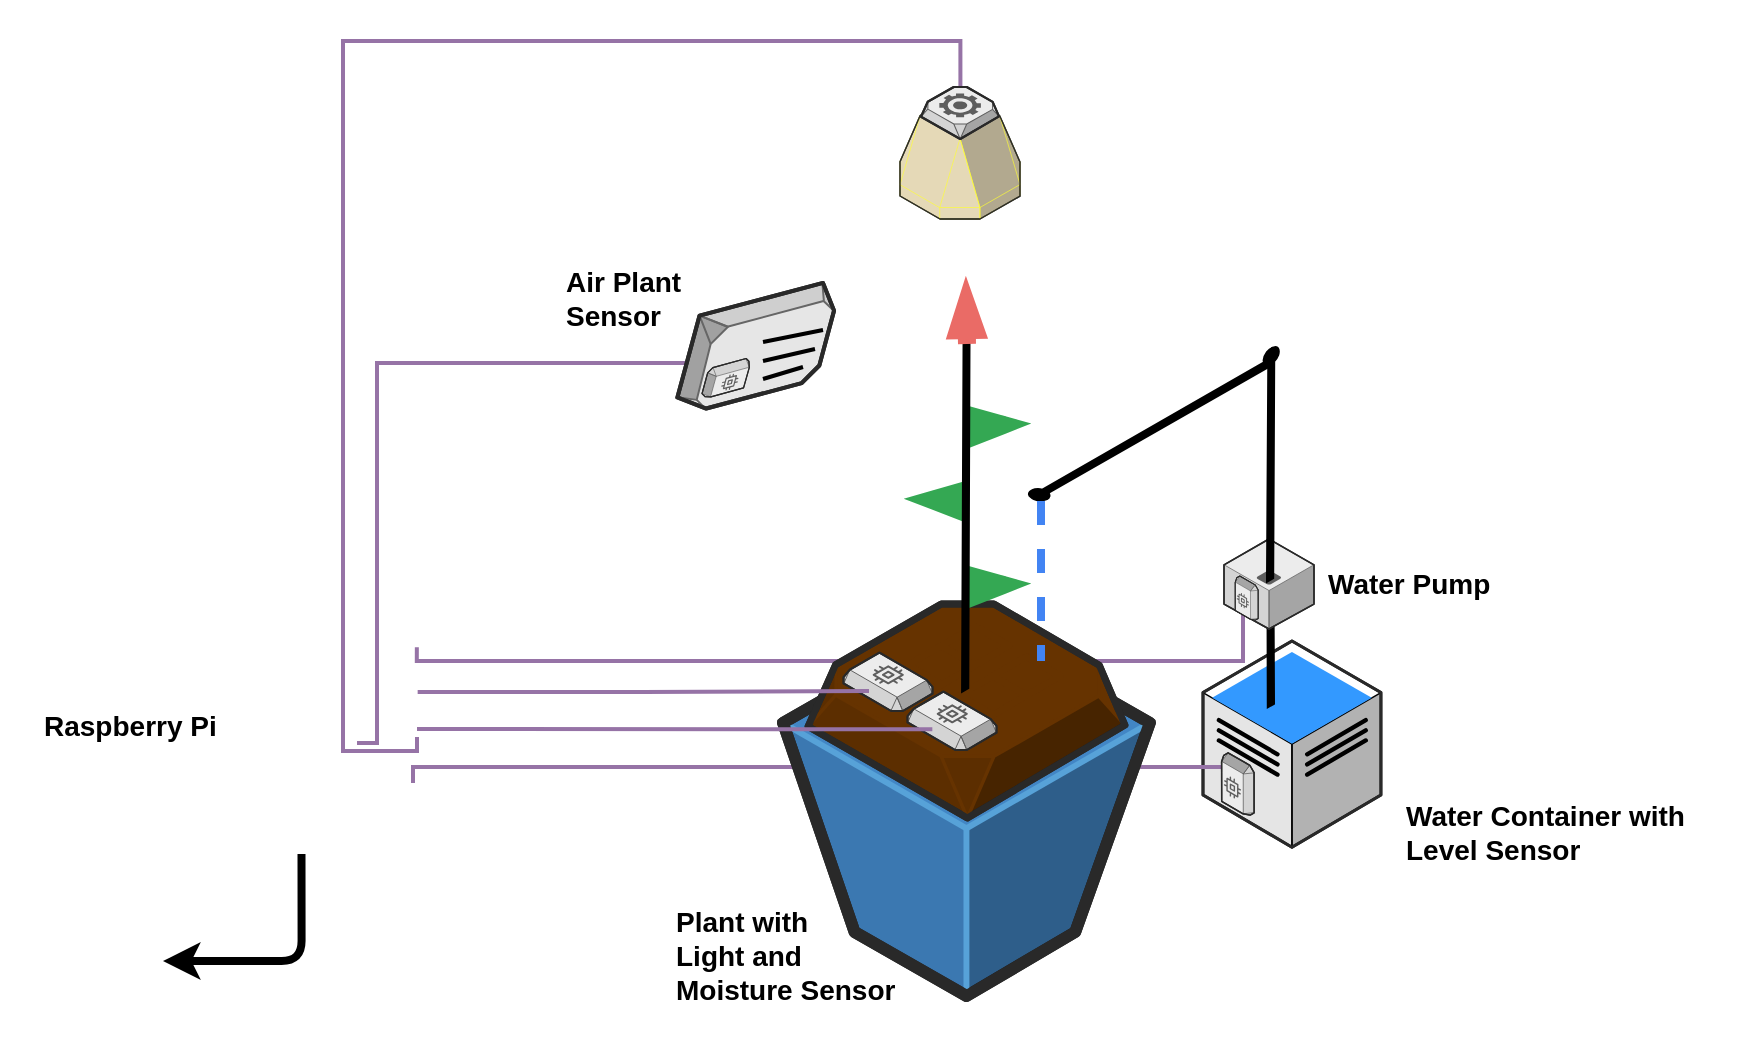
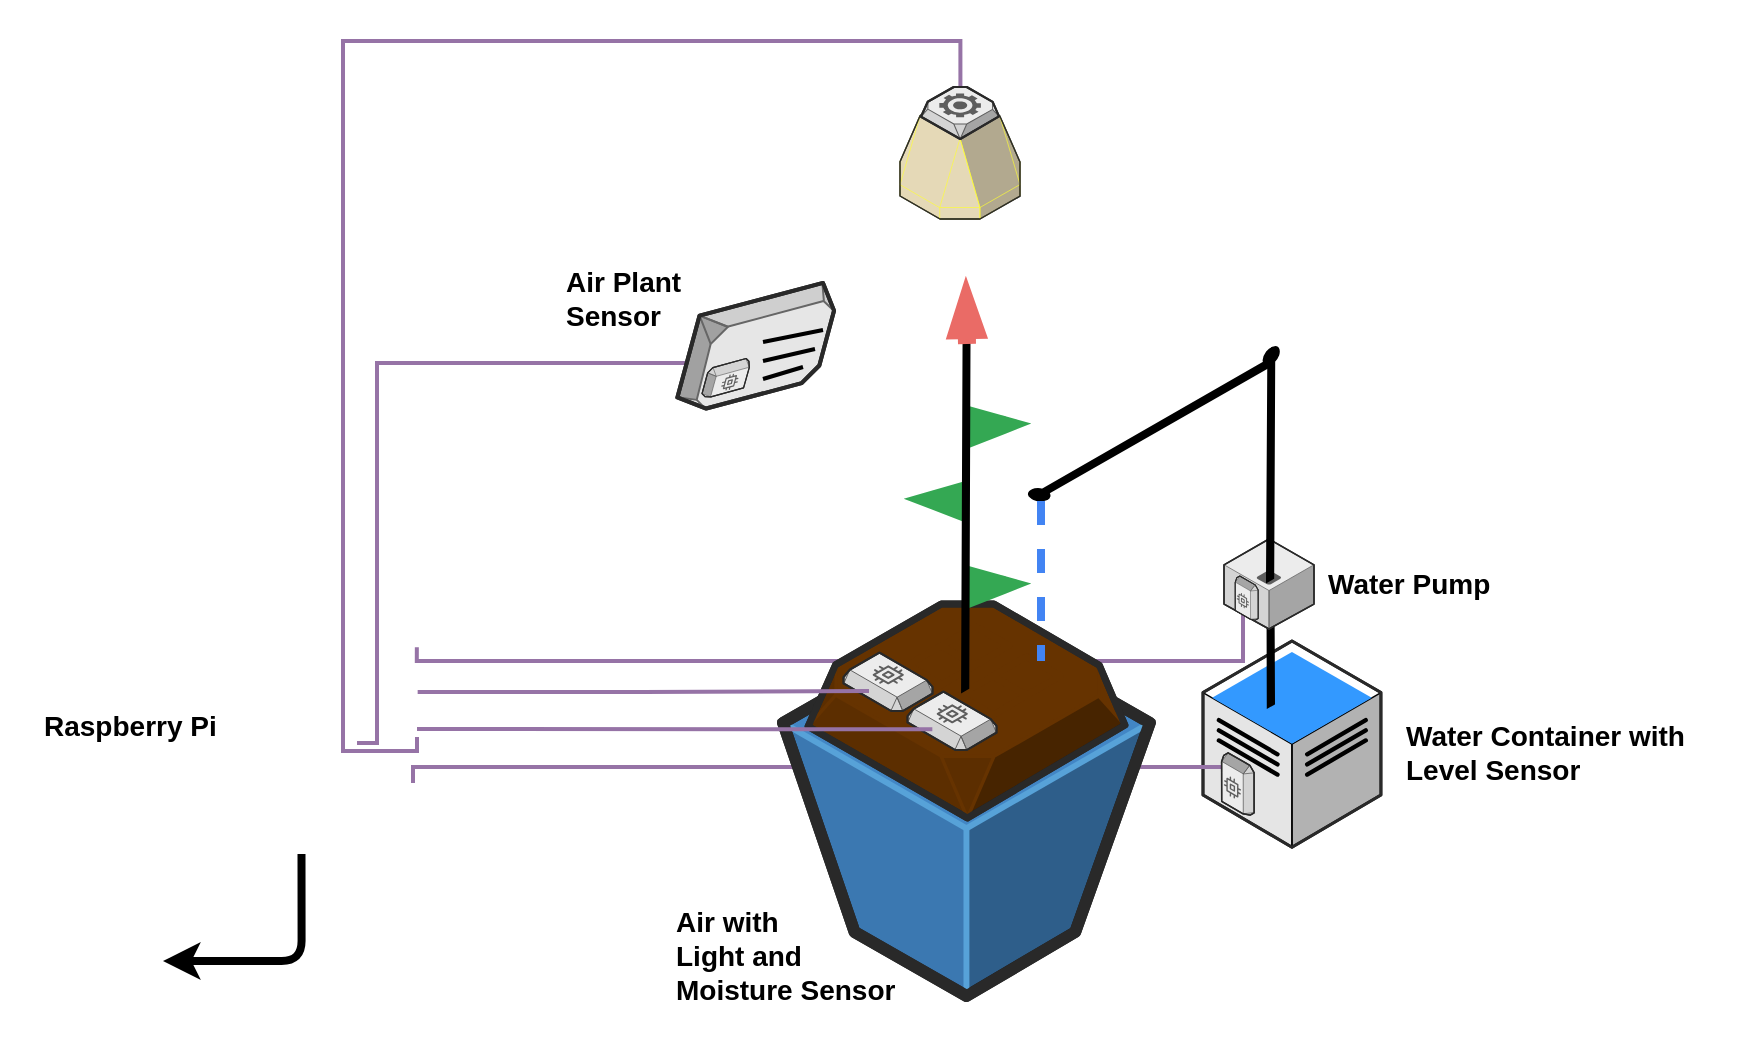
  <mxCell id="0" />
  <mxCell id="1" parent="0" />
  <mxCell id="2" value="" style="edgeStyle=orthogonalEdgeStyle;fontSize=12;html=1;endArrow=none;endFill=0;rounded=0;strokeWidth=2;endSize=4;startSize=4;dashed=0;strokeColor=#9673a6;fillColor=#e1d5e7;" edge="1" parent="1"><mxGeometry width="100" relative="1" as="geometry"><mxPoint x="381" y="181" as="sourcePoint" /><mxPoint x="178" y="371" as="targetPoint" /><Array as="points"><mxPoint x="188" y="181" /><mxPoint x="188" y="371" /></Array></mxGeometry></mxCell>
  <mxCell id="3" value="" style="edgeStyle=orthogonalEdgeStyle;fontSize=12;html=1;endArrow=none;endFill=0;rounded=0;strokeWidth=2;endSize=4;startSize=4;dashed=0;strokeColor=#9673a6;exitX=0.5;exitY=0;exitDx=0;exitDy=0;fillColor=#e1d5e7;entryX=0.5;entryY=0;entryDx=0;entryDy=0;" edge="1" parent="1" target="19"><mxGeometry width="100" relative="1" as="geometry"><mxPoint x="479.714" y="52.738" as="sourcePoint" /><mxPoint x="201" y="310" as="targetPoint" /><Array as="points"><mxPoint x="479" y="20" /><mxPoint x="171" y="20" /><mxPoint x="171" y="375" /><mxPoint x="208" y="375" /></Array></mxGeometry></mxCell>
  <mxCell id="4" value="" style="shape=image;html=1;verticalAlign=top;verticalLabelPosition=bottom;labelBackgroundColor=#ffffff;imageAspect=0;aspect=fixed;image=https://cdn4.iconfinder.com/data/icons/logos-and-brands/512/272_Raspberry_Pi_logo-128.png;dashed=1;dashPattern=1 2;strokeColor=#66FF66;fillColor=#3399FF;gradientColor=none;" vertex="1" parent="1"><mxGeometry x="479.5" y="210" width="28" height="28" as="geometry" /></mxCell>
  <mxCell id="5" value="" style="edgeStyle=orthogonalEdgeStyle;fontSize=12;html=1;endArrow=none;endFill=0;rounded=0;strokeWidth=2;endSize=4;startSize=4;dashed=0;strokeColor=#9673a6;fillColor=#e1d5e7;exitX=0.116;exitY=0.001;exitDx=0;exitDy=0;exitPerimeter=0;" edge="1" parent="1" source="19"><mxGeometry width="100" relative="1" as="geometry"><mxPoint x="265.5" y="359" as="sourcePoint" /><mxPoint x="621" y="295" as="targetPoint" /><Array as="points"><mxPoint x="621" y="330" /></Array></mxGeometry></mxCell>
  <mxCell id="6" value="" style="verticalLabelPosition=bottom;html=1;verticalAlign=top;strokeWidth=1;align=center;outlineConnect=0;dashed=0;outlineConnect=0;shape=mxgraph.aws3d.dataCenter;aspect=fixed;dashPattern=1 2;" vertex="1" parent="1"><mxGeometry x="601" y="320" width="88.969" height="103.091" as="geometry" /></mxCell>
  <mxCell id="7" value="" style="edgeStyle=orthogonalEdgeStyle;fontSize=12;html=1;endArrow=none;endFill=0;rounded=0;strokeWidth=2;endSize=4;startSize=4;dashed=0;strokeColor=#9673a6;fillColor=#e1d5e7;exitX=0.685;exitY=0.015;exitDx=0;exitDy=0;exitPerimeter=0;" edge="1" parent="1"><mxGeometry width="100" relative="1" as="geometry"><mxPoint x="207" y="390" as="sourcePoint" /><mxPoint x="612" y="387" as="targetPoint" /><Array as="points"><mxPoint x="206" y="383" /><mxPoint x="612" y="383" /></Array></mxGeometry></mxCell>
  <mxCell id="8" value="" style="edgeStyle=orthogonalEdgeStyle;fontSize=12;html=1;endArrow=blockThin;endFill=1;rounded=0;strokeWidth=9;endSize=4;startSize=4;strokeColor=#34A853;dashed=0;" edge="1" parent="1"><mxGeometry width="100" relative="1" as="geometry"><mxPoint x="475.5" y="249" as="sourcePoint" /><mxPoint x="455.5" y="249" as="targetPoint" /></mxGeometry></mxCell>
  <mxCell id="9" value="" style="edgeStyle=orthogonalEdgeStyle;fontSize=12;html=1;endArrow=blockThin;endFill=1;rounded=0;strokeWidth=9;endSize=4;startSize=4;strokeColor=#34A853;dashed=0;" edge="1" parent="1"><mxGeometry width="100" relative="1" as="geometry"><mxPoint x="491" y="211.5" as="sourcePoint" /><mxPoint x="511" y="211.5" as="targetPoint" /></mxGeometry></mxCell>
  <mxCell id="10" value="" style="verticalLabelPosition=bottom;html=1;verticalAlign=top;strokeWidth=1;align=center;outlineConnect=0;dashed=0;outlineConnect=0;shape=mxgraph.aws3d.s3Bucket;fillColor=#4286c5;strokeColor=#57A2D8;aspect=fixed;" vertex="1" parent="1"><mxGeometry x="391" y="308.505" width="183.437" height="188.995" as="geometry" /></mxCell>
  <mxCell id="11" value="" style="verticalLabelPosition=bottom;html=1;verticalAlign=top;strokeWidth=1;align=center;outlineConnect=0;dashed=0;outlineConnect=0;shape=mxgraph.aws3d.ami2;aspect=fixed;fillColor=#663300;strokeColor=#663300;" vertex="1" parent="1"><mxGeometry x="403.545" y="301.498" width="158.423" height="107.005" as="geometry" /></mxCell>
  <mxCell id="12" value="" style="verticalLabelPosition=bottom;html=1;verticalAlign=top;strokeWidth=1;align=center;outlineConnect=0;dashed=0;outlineConnect=0;shape=mxgraph.aws3d.ebs2;fillColor=#ECECEC;strokeColor=#5E5E5E;aspect=fixed;" vertex="1" parent="1"><mxGeometry x="421.273" y="325.817" width="44.469" height="29.183" as="geometry" /></mxCell>
  <mxCell id="13" value="" style="edgeStyle=orthogonalEdgeStyle;fontSize=12;html=1;endArrow=blockThin;endFill=1;rounded=0;strokeWidth=9;endSize=4;startSize=4;strokeColor=#34A853;dashed=0;" edge="1" parent="1"><mxGeometry width="100" relative="1" as="geometry"><mxPoint x="491" y="291.5" as="sourcePoint" /><mxPoint x="511" y="291.5" as="targetPoint" /></mxGeometry></mxCell>
  <mxCell id="14" value="" style="verticalLabelPosition=bottom;html=1;verticalAlign=top;strokeWidth=1;align=center;outlineConnect=0;dashed=0;outlineConnect=0;shape=mxgraph.aws3d.arrowlessNE;fillColor=#000000;aspect=fixed;rotation=120;" vertex="1" parent="1"><mxGeometry x="398.545" y="201.5" width="168.15" height="95.887" as="geometry" /></mxCell>
  <mxCell id="15" value="" style="edgeStyle=orthogonalEdgeStyle;fontSize=12;html=1;endArrow=blockThin;endFill=1;rounded=0;strokeWidth=9;endSize=4;startSize=4;strokeColor=#EA6B66;dashed=0;" edge="1" parent="1"><mxGeometry width="100" relative="1" as="geometry"><mxPoint x="483" y="171.5" as="sourcePoint" /><mxPoint x="482.5" y="141.5" as="targetPoint" /><Array as="points"><mxPoint x="482.5" y="171.5" /></Array></mxGeometry></mxCell>
  <mxCell id="16" value="" style="verticalLabelPosition=bottom;html=1;verticalAlign=top;strokeWidth=1;align=center;outlineConnect=0;dashed=0;outlineConnect=0;shape=mxgraph.aws3d.arrowlessNE;fillColor=#000000;aspect=fixed;dashPattern=1 2;" vertex="1" parent="1"><mxGeometry x="514" y="180.5" width="121" height="69" as="geometry" /></mxCell>
  <mxCell id="17" value="" style="edgeStyle=orthogonalEdgeStyle;fontSize=12;html=1;endArrow=none;endFill=0;rounded=0;strokeWidth=4;endSize=4;startSize=4;dashed=1;strokeColor=#4284F3;" edge="1" parent="1"><mxGeometry width="100" relative="1" as="geometry"><mxPoint x="520" y="250" as="sourcePoint" /><mxPoint x="520" y="330" as="targetPoint" /></mxGeometry></mxCell>
  <mxCell id="18" value="" style="shape=image;html=1;verticalAlign=top;verticalLabelPosition=bottom;labelBackgroundColor=#ffffff;imageAspect=0;aspect=fixed;image=https://cdn4.iconfinder.com/data/icons/logos-and-brands/512/272_Raspberry_Pi_logo-128.png;dashed=1;dashPattern=1 2;strokeColor=#66FF66;fillColor=#3399FF;gradientColor=none;" vertex="1" parent="1"><mxGeometry x="455" y="247" width="28" height="28" as="geometry" /></mxCell>
  <mxCell id="19" value="" style="shape=image;verticalLabelPosition=bottom;labelBackgroundColor=#ffffff;verticalAlign=top;aspect=fixed;imageAspect=0;image=https://encrypted-tbn0.gstatic.com/images?q=tbn:ANd9GcQDYu6c2Cwm9qdgJySkFIrWOC2N2x60STunmW6X9x-X503XwpAFLw&amp;s;rotation=90;" vertex="1" parent="1"><mxGeometry x="111" y="329.5" width="117" height="77" as="geometry" /></mxCell>
  <mxCell id="20" value="" style="verticalLabelPosition=bottom;html=1;verticalAlign=top;strokeWidth=1;align=center;outlineConnect=0;dashed=0;outlineConnect=0;shape=mxgraph.aws3d.glacier;fillColor=#FFF2CC;strokeColor=#FFFF33;aspect=fixed;dashPattern=1 2;rotation=0;" vertex="1" parent="1"><mxGeometry x="449.5" y="46" width="60" height="63" as="geometry" /></mxCell>
  <mxCell id="21" value="" style="verticalLabelPosition=bottom;html=1;verticalAlign=top;strokeWidth=1;align=center;outlineConnect=0;dashed=0;outlineConnect=0;shape=mxgraph.aws3d.worker;fillColor=#ECECEC;strokeColor=#5E5E5E;aspect=fixed;dashPattern=1 2;" vertex="1" parent="1"><mxGeometry x="460" y="43" width="39" height="26" as="geometry" /></mxCell>
  <mxCell id="22" value="" style="verticalLabelPosition=bottom;html=1;verticalAlign=top;strokeWidth=1;align=center;outlineConnect=0;dashed=0;outlineConnect=0;shape=mxgraph.aws3d.ebs2;fillColor=#ECECEC;strokeColor=#5E5E5E;aspect=fixed;" vertex="1" parent="1"><mxGeometry x="453.273" y="345.317" width="44.469" height="29.183" as="geometry" /></mxCell>
  <mxCell id="23" value="" style="edgeStyle=orthogonalEdgeStyle;fontSize=12;html=1;endArrow=none;endFill=0;rounded=0;strokeWidth=2;endSize=4;startSize=4;dashed=0;strokeColor=#9673a6;fillColor=#e1d5e7;exitX=0.25;exitY=0;exitDx=0;exitDy=0;" edge="1" parent="1"><mxGeometry width="100" relative="1" as="geometry"><mxPoint x="208.333" y="345.5" as="sourcePoint" /><mxPoint x="434" y="345" as="targetPoint" /><Array as="points"><mxPoint x="321" y="345" /></Array></mxGeometry></mxCell>
  <mxCell id="24" value="" style="edgeStyle=orthogonalEdgeStyle;fontSize=12;html=1;endArrow=none;endFill=0;rounded=0;strokeWidth=2;endSize=4;startSize=4;dashed=0;strokeColor=#9673a6;fillColor=#e1d5e7;" edge="1" parent="1"><mxGeometry width="100" relative="1" as="geometry"><mxPoint x="208" y="364" as="sourcePoint" /><mxPoint x="465.667" y="364.167" as="targetPoint" /><Array as="points"><mxPoint x="239" y="364" /></Array></mxGeometry></mxCell>
  <mxCell id="25" value="" style="verticalLabelPosition=bottom;html=1;verticalAlign=top;strokeWidth=1;align=center;outlineConnect=0;dashed=0;outlineConnect=0;shape=stencil(nZJhDoIwDIVPs79mbomRnwblAp5g4pTF2ZINQW/voMyogFETEsL36Gv3ViZTX6hSM8GVL3VeMblmQtTKGbWzAYugFATlYsYJgDprYtsSK2K+cnjSjdlX/e8GCu1MrzbEFoIs5IbxVcDtI9McAUJrg+CZyN7EAzp9dHiB/YsQZWqbo0UXAL27VoBA42ejdQdj7UgVE1LKJMmyD6Wlao84EKJ8xrqN89qHNo+h3Qjw/nvMO1pYA08WMbSHxXz5s8dgjMdlfu/B/xkjt+j1VJKBT4RJFzTchkAGC9FR2uIO3AE=);aspect=fixed;dashPattern=1 2;fillColor=#3399FF;gradientColor=none;overflow=visible;" vertex="1" parent="1"><mxGeometry x="605.571" y="325.445" width="79.79" height="45.897" as="geometry" /></mxCell>
  <mxCell id="26" value="" style="verticalLabelPosition=bottom;html=1;verticalAlign=top;strokeWidth=1;align=center;outlineConnect=0;dashed=0;outlineConnect=0;shape=mxgraph.aws3d.ebs2;fillColor=#ECECEC;strokeColor=#5E5E5E;aspect=fixed;dashPattern=1 2;rotation=-120;" vertex="1" parent="1"><mxGeometry x="601.714" y="381.527" width="32.481" height="21.183" as="geometry" /></mxCell>
  <mxCell id="27" value="" style="verticalLabelPosition=bottom;html=1;verticalAlign=top;strokeWidth=1;align=center;outlineConnect=0;dashed=0;outlineConnect=0;shape=mxgraph.aws3d.arrowlessNE;fillColor=#000000;aspect=fixed;dashPattern=1 2;rotation=120;" vertex="1" parent="1"><mxGeometry x="602" y="297" width="66" height="38" as="geometry" /></mxCell>
  <mxCell id="28" value="" style="verticalLabelPosition=bottom;html=1;verticalAlign=top;strokeWidth=1;align=center;outlineConnect=0;dashed=0;outlineConnect=0;shape=mxgraph.aws3d.application_server;fillColor=#ECECEC;strokeColor=#5E5E5E;aspect=fixed;dashPattern=1 2;" vertex="1" parent="1"><mxGeometry x="611.5" y="269" width="45" height="45" as="geometry" /></mxCell>
  <mxCell id="29" value="" style="verticalLabelPosition=bottom;html=1;verticalAlign=top;strokeWidth=1;align=center;outlineConnect=0;dashed=0;outlineConnect=0;shape=mxgraph.aws3d.arrowlessNE;fillColor=#000000;aspect=fixed;dashPattern=1 2;rotation=120;" vertex="1" parent="1"><mxGeometry x="583" y="202" width="104" height="59" as="geometry" /></mxCell>
  <mxCell id="30" value="" style="verticalLabelPosition=bottom;html=1;verticalAlign=top;strokeWidth=1;align=center;outlineConnect=0;dashed=0;outlineConnect=0;shape=mxgraph.aws3d.ebs2;fillColor=#ECECEC;strokeColor=#5E5E5E;aspect=fixed;dashPattern=1 2;rotation=-120;" vertex="1" parent="1"><mxGeometry x="611" y="291.5" width="23" height="15" as="geometry" /></mxCell>
  <mxCell id="31" value="" style="endArrow=classic;html=1;strokeColor=#000000;strokeWidth=4;edgeStyle=orthogonalEdgeStyle;exitX=1;exitY=0.75;exitDx=0;exitDy=0;" edge="1" parent="1" source="19"><mxGeometry width="50" height="50" relative="1" as="geometry"><mxPoint x="181" y="570" as="sourcePoint" /><mxPoint x="81" y="480" as="targetPoint" /><Array as="points"><mxPoint x="150" y="480" /></Array></mxGeometry></mxCell>
  <mxCell id="32" value="" style="group" vertex="1" connectable="0" parent="1"><mxGeometry x="331" y="142" width="92" height="60" as="geometry" /></mxCell>
  <mxCell id="33" value="" style="group" vertex="1" connectable="0" parent="32"><mxGeometry width="92" height="60" as="geometry" /></mxCell>
  <mxCell id="34" value="" style="verticalLabelPosition=bottom;html=1;verticalAlign=top;strokeWidth=1;align=center;outlineConnect=0;dashed=0;outlineConnect=0;shape=mxgraph.aws3d.snapshot;fillColor=#E6E6E6;strokeColor=#666666;aspect=fixed;dashPattern=1 2;rotation=135;fontColor=#333333;" vertex="1" parent="33"><mxGeometry width="92" height="60" as="geometry" /></mxCell>
  <mxCell id="35" value="" style="group" vertex="1" connectable="0" parent="33"><mxGeometry x="50" y="22.5" width="30" height="24.5" as="geometry" /></mxCell>
  <mxCell id="36" value="" style="endArrow=none;html=1;strokeColor=#000000;strokeWidth=2;" edge="1" parent="35"><mxGeometry width="50" height="50" relative="1" as="geometry"><mxPoint y="6" as="sourcePoint" /><mxPoint x="30" as="targetPoint" /></mxGeometry></mxCell>
  <mxCell id="37" value="" style="endArrow=none;html=1;strokeColor=#000000;strokeWidth=2;" edge="1" parent="35"><mxGeometry width="50" height="50" relative="1" as="geometry"><mxPoint y="15.5" as="sourcePoint" /><mxPoint x="26" y="9.5" as="targetPoint" /></mxGeometry></mxCell>
  <mxCell id="38" value="" style="endArrow=none;html=1;strokeColor=#000000;strokeWidth=2;" edge="1" parent="35"><mxGeometry width="50" height="50" relative="1" as="geometry"><mxPoint y="24.5" as="sourcePoint" /><mxPoint x="20" y="18.5" as="targetPoint" /></mxGeometry></mxCell>
  <mxCell id="39" value="" style="verticalLabelPosition=bottom;html=1;verticalAlign=top;strokeWidth=1;align=center;outlineConnect=0;dashed=0;outlineConnect=0;shape=mxgraph.aws3d.ebs2;fillColor=#ECECEC;strokeColor=#5E5E5E;aspect=fixed;dashPattern=1 2;rotation=135;" vertex="1" parent="32"><mxGeometry x="18" y="38" width="28" height="18" as="geometry" /></mxCell>
  <mxCell id="40" value="&lt;font style=&quot;font-size: 14px&quot;&gt;&lt;b&gt;Water Pump&lt;/b&gt;&lt;/font&gt;" style="text;html=1;resizable=0;points=[];autosize=1;align=left;verticalAlign=top;spacingTop=-4;" vertex="1" parent="1"><mxGeometry x="662" y="280.5" width="100" height="20" as="geometry" /></mxCell>
- <mxCell id="41" value="&lt;font style=&quot;font-size: 14px&quot;&gt;&lt;b&gt;Water Container with&lt;br&gt;Level Sensor&lt;br&gt;&lt;/b&gt;&lt;/font&gt;" style="text;html=1;resizable=0;points=[];autosize=1;align=left;verticalAlign=top;spacingTop=-4;" vertex="1" parent="1"><mxGeometry x="701" y="396.5" width="150" height="30" as="geometry" /></mxCell>
+ <mxCell id="41" value="&lt;font style=&quot;font-size: 14px&quot;&gt;&lt;b&gt;Water Container with&lt;br&gt;Level Sensor&lt;br&gt;&lt;/b&gt;&lt;/font&gt;" style="text;html=1;resizable=0;points=[];autosize=1;align=left;verticalAlign=top;spacingTop=-4;" vertex="1" parent="1"><mxGeometry x="701" y="356.5" width="150" height="30" as="geometry" /></mxCell>
  <mxCell id="42" value="&lt;b style=&quot;font-size: 14px&quot;&gt;Air Plant &lt;br&gt;Sensor&lt;/b&gt;" style="text;html=1;resizable=0;points=[];autosize=1;align=left;verticalAlign=top;spacingTop=-4;" vertex="1" parent="1"><mxGeometry x="281" y="130" width="90" height="30" as="geometry" /></mxCell>
  <mxCell id="43" value="&lt;font style=&quot;font-size: 14px&quot;&gt;&lt;b&gt;Raspberry Pi&lt;/b&gt;&lt;/font&gt;" style="text;html=1;resizable=0;points=[];autosize=1;align=left;verticalAlign=top;spacingTop=-4;" vertex="1" parent="1"><mxGeometry x="20" y="351.5" width="100" height="20" as="geometry" /></mxCell>
- <mxCell id="44" value="&lt;b style=&quot;font-size: 14px&quot;&gt;Plant with&lt;br&gt;Light and&lt;br&gt;Moisture Sensor&lt;/b&gt;" style="text;html=1;resizable=0;points=[];autosize=1;align=left;verticalAlign=top;spacingTop=-4;" vertex="1" parent="1"><mxGeometry x="335.5" y="450" width="130" height="40" as="geometry" /></mxCell>
+ <mxCell id="44" value="&lt;b style=&quot;font-size: 14px&quot;&gt;Air with&lt;br&gt;Light and&lt;br&gt;Moisture Sensor&lt;/b&gt;" style="text;html=1;resizable=0;points=[];autosize=1;align=left;verticalAlign=top;spacingTop=-4;" vertex="1" parent="1"><mxGeometry x="335.5" y="450" width="130" height="40" as="geometry" /></mxCell>
